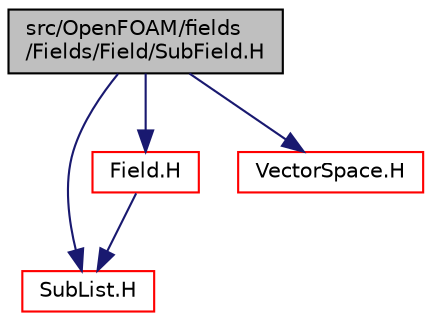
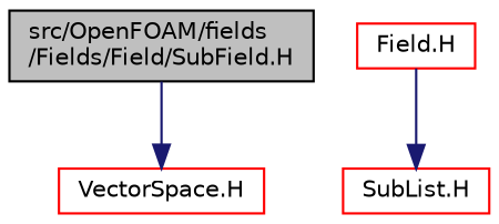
  digraph {
    node [color=red fontname=Helvetica fontsize=10 shape=record]
    edge [color=midnightblue fontname=Helvetica fontsize=10 labelfontname=Helvetica labelfontsize=10 style=solid]
    n1 [color=black fillcolor=grey75 fontcolor=black height=0.2 label="src/OpenFOAM/fields\l/Fields/Field/SubField.H" style=filled width=0.4]
    n2 [height=0.2 label="SubList.H" width=0.4]
    n3 [height=0.2 label="Field.H" width=0.4]
    n4 [height=0.2 label="VectorSpace.H" width=0.4]
-   n1 -> n2
-   n1 -> n3
    n1 -> n4
    n3 -> n2
  }
